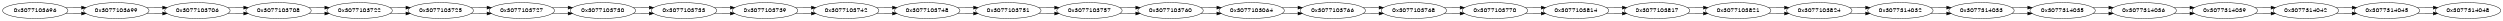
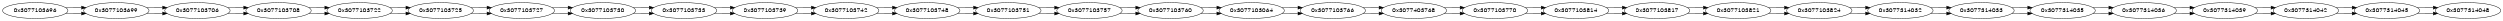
  digraph {
    fontname=Lato
    rankdir=LR
    node [fontname=Lato]
    edge [fontname=Lato]
    n1 [label="0x3077103696"]
    n2 [label="0x3077103699"]
    n3 [label="0x3077103706"]
    n4 [label="0x3077103708"]
    n5 [label="0x3077103722"]
    n6 [label="0x3077103725"]
    n7 [label="0x3077103727"]
    n8 [label="0x3077103730"]
    n9 [label="0x3077103733"]
    n10 [label="0x3077103739"]
    n11 [label="0x3077103742"]
    n12 [label="0x3077103748"]
    n13 [label="0x3077103751"]
    n14 [label="0x3077103757"]
    n15 [label="0x3077103760"]
    n16 [label="0x3077103064"]
    n17 [label="0x3077103766"]
-   n18 [label="0x3077103768"]
+   n18 [label="0x3077403768"]
    n19 [label="0x3077103770"]
    n20 [label="0x3077103814"]
    n21 [label="0x3077103817"]
    n22 [label="0x3077103821"]
    n23 [label="0x3077103824"]
    n24 [label="0x3077314032"]
    n25 [label="0x3077314033"]
    n26 [label="0x3077314035"]
    n27 [label="0x3077314036"]
    n28 [label="0x3077314039"]
    n29 [label="0x3077314042"]
    n30 [label="0x3077314045"]
    n31 [label="0x3077314048"]
    n1 -> n2
    n1 -> n2
    n2 -> n3
    n2 -> n3
    n3 -> n4
    n3 -> n4
    n4 -> n5
    n4 -> n5
    n5 -> n6
    n5 -> n6
    n6 -> n7
    n6 -> n7
    n7 -> n8
    n7 -> n8
    n8 -> n9
    n8 -> n9
    n9 -> n10
    n9 -> n10
    n10 -> n11
    n10 -> n11
    n11 -> n12
    n11 -> n12
    n12 -> n13
    n12 -> n13
    n13 -> n14
    n13 -> n14
    n14 -> n15
    n14 -> n15
    n15 -> n16
    n15 -> n16
    n16 -> n17
    n16 -> n17
    n17 -> n18
    n17 -> n18
    n18 -> n19
    n18 -> n19
    n19 -> n20
    n19 -> n20
    n20 -> n21
    n20 -> n21
    n21 -> n22
    n21 -> n22
    n22 -> n23
    n22 -> n23
    n23 -> n24
    n23 -> n24
    n24 -> n25
    n24 -> n25
    n25 -> n26
    n25 -> n26
    n26 -> n27
    n26 -> n27
    n27 -> n28
    n27 -> n28
    n28 -> n29
    n28 -> n29
    n29 -> n30
    n29 -> n30
    n30 -> n31
    n30 -> n31
  }
